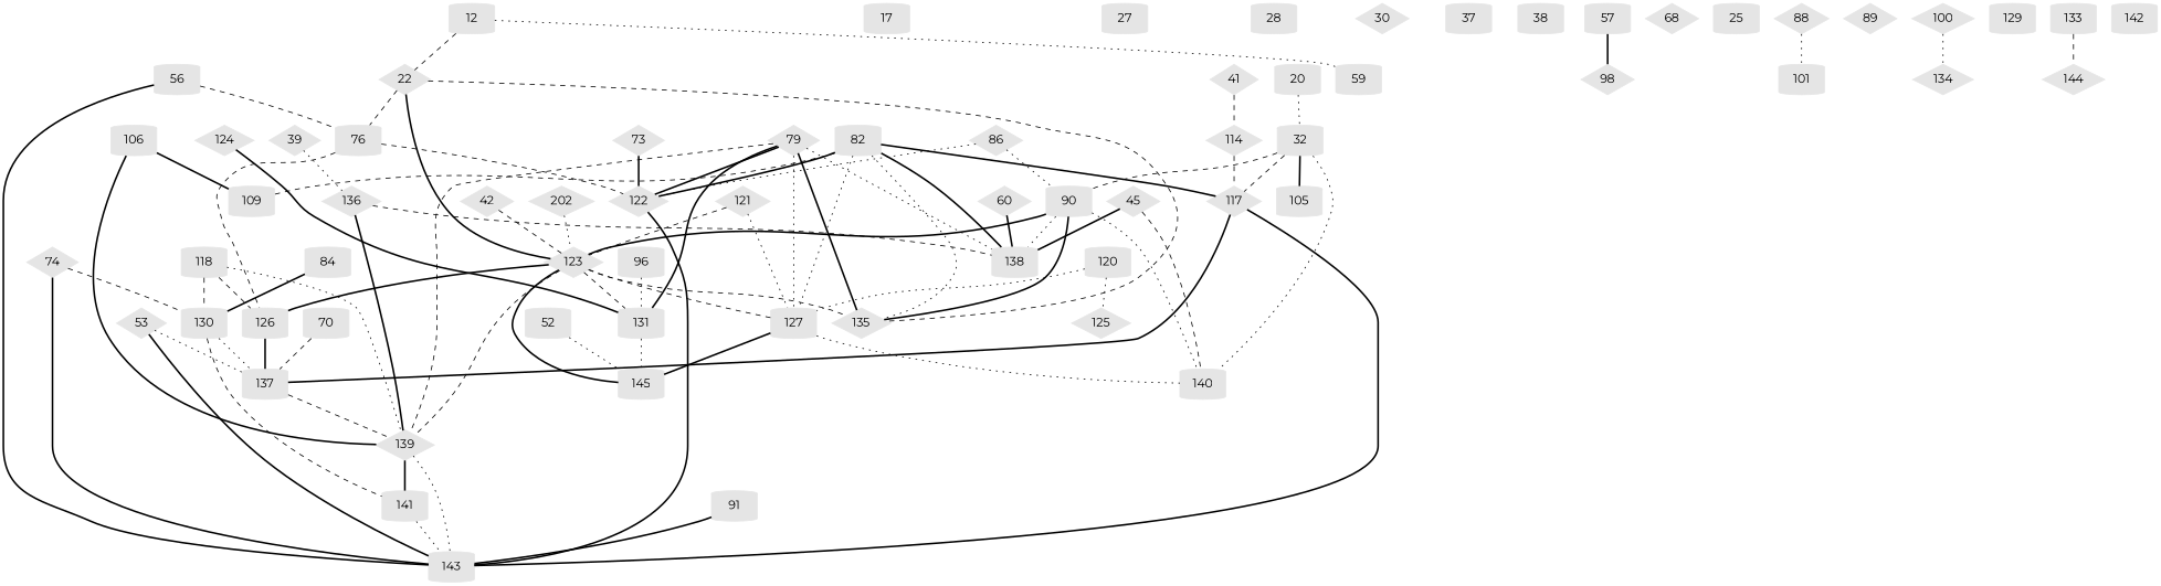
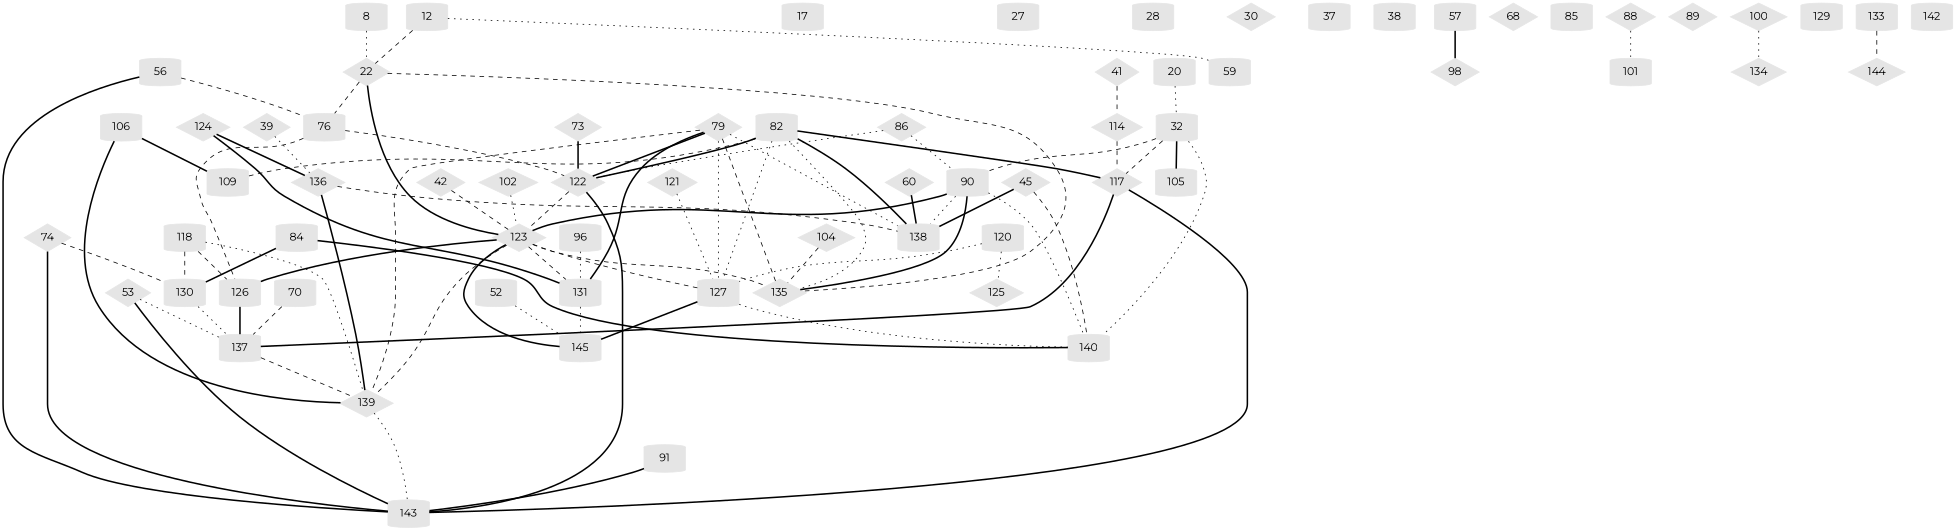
  graph {
    fontname=Montserrat
    node [color=gray90 fontname=Montserrat shape=cylinder style=filled]
    edge [fontname=Montserrat style=bold]
+   8 [super="+7"]
    22 [shape=diamond]
    76
    123 [shape=diamond super="+15+115+16+97"]
    135 [shape=diamond super="+116+107+49"]
    12
    n7 [label=59]
    17
    20
    32
    90 [super="+33+47"]
    105
    117 [shape=diamond super="+108"]
    140 [super="+36"]
    122 [shape=diamond super="+103"]
    126
    145 [super="+29"]
    127 [super="+92+63+93"]
    131 [super="+69+83"]
    139 [shape=diamond super="+94+54+78+110+132+67"]
    27
    28
    30 [shape=diamond]
    138 [super="+111+10"]
    137 [super="+95"]
    143 [super="+87+113"]
    37
    38
    136 [shape=diamond super="+62+128"]
    39 [shape=diamond]
    41 [shape=diamond]
    114 [shape=diamond]
    42 [shape=diamond]
    45 [shape=diamond]
    52
    53 [shape=diamond]
    56
    98 [shape=diamond]
    57
    60 [shape=diamond]
    68 [shape=diamond]
    70
    73 [shape=diamond]
    130 [super="+65"]
-   141 [super="+24+119"]
    74 [shape=diamond]
    79 [shape=diamond super="+4+50"]
    82 [super="+21+1"]
    109
    84
-   85 [label=25]
+   85
    86 [shape=diamond]
    88 [shape=diamond]
    101
    89 [shape=diamond]
    91
    96
    100 [shape=diamond super="+71"]
    134 [shape=diamond]
-   102 [shape=diamond label=202]
+   102 [shape=diamond]
+   104 [shape=diamond]
    106
    118 [super="+19+59+66"]
    120
    125 [shape=diamond]
    121 [shape=diamond]
    124 [shape=diamond super="+43"]
    129
    144 [shape=diamond]
    133
    142
+   8 -- 22 [style=dotted]
    22 -- 76 [style=dashed]
    22 -- 123 [weight=4]
    22 -- 135 [style=dashed]
    76 -- 122 [style=dashed weight=2]
    76 -- 126 [style=dashed]
    123 -- 135 [style=dashed]
    123 -- 126
    123 -- 145
    123 -- 127 [style=dashed weight=3]
    123 -- 131 [style=dashed]
    123 -- 139 [style=dashed]
    12 -- 22 [style=dashed]
    12 -- n7 [style=dotted]
    20 -- 32 [style=dotted]
    32 -- 90 [style=dashed]
    32 -- 105
    32 -- 117 [style=dashed]
    32 -- 140 [style=dotted weight=2]
    90 -- 123 [weight=2]
    90 -- 135
    90 -- 140 [style=dotted]
    90 -- 138 [style=dotted]
    117 -- 137
    117 -- 143
-   121 -- 123 [style=dashed weight=2]
+   122 -- 123 [style=dashed weight=2]
    122 -- 143 [weight=3]
    126 -- 137
    127 -- 140 [style=dotted]
    127 -- 145
    131 -- 145 [style=dotted weight=2]
    139 -- 143 [style=dotted]
-   139 -- 141 [weight=2]
    137 -- 139 [style=dashed]
    136 -- 139 [weight=2]
    136 -- 138 [style=dashed]
    39 -- 136 [style=dotted]
    41 -- 114 [style=dashed]
    114 -- 117 [style=dashed]
    42 -- 123 [style=dashed]
    45 -- 140 [style=dashed]
    45 -- 138
    52 -- 145 [style=dotted]
    53 -- 137 [style=dotted]
    53 -- 143
    56 -- 76 [style=dashed]
    56 -- 143
    57 -- 98
    60 -- 138
    70 -- 137 [style=dashed]
    73 -- 122
    130 -- 137 [style=dotted weight=2]
-   130 -- 141 [style=dashed weight=2]
-   141 -- 143 [style=dotted weight=2]
    74 -- 143
    74 -- 130 [style=dashed]
-   79 -- 135 [weight=4]
+   79 -- 135 [style=dashed weight=4]
    79 -- 122 [weight=2]
    79 -- 127 [style=dotted weight=2]
    79 -- 131
    79 -- 139 [style=dashed weight=3]
    79 -- 138 [style=dotted weight=2]
    82 -- 135 [style=dotted]
    82 -- 117 [weight=2]
    82 -- 122 [weight=2]
    82 -- 127 [style=dotted weight=3]
    82 -- 138
    82 -- 109 [style=dashed]
+   84 -- 140
    84 -- 130
    86 -- 90 [style=dotted]
    86 -- 122 [style=dotted]
    88 -- 101 [style=dotted]
    91 -- 143
    96 -- 131 [style=dotted]
    100 -- 134 [style=dotted weight=2]
    102 -- 123 [style=dotted]
+   104 -- 135 [style=dashed]
    106 -- 139
    106 -- 109
    118 -- 126 [style=dashed]
    118 -- 139 [style=dotted weight=2]
    118 -- 130 [style=dashed weight=3]
    120 -- 127 [style=dotted]
    120 -- 125 [style=dotted]
    121 -- 127 [style=dotted]
    124 -- 131
+   124 -- 136
    133 -- 144 [style=dashed]
  }
